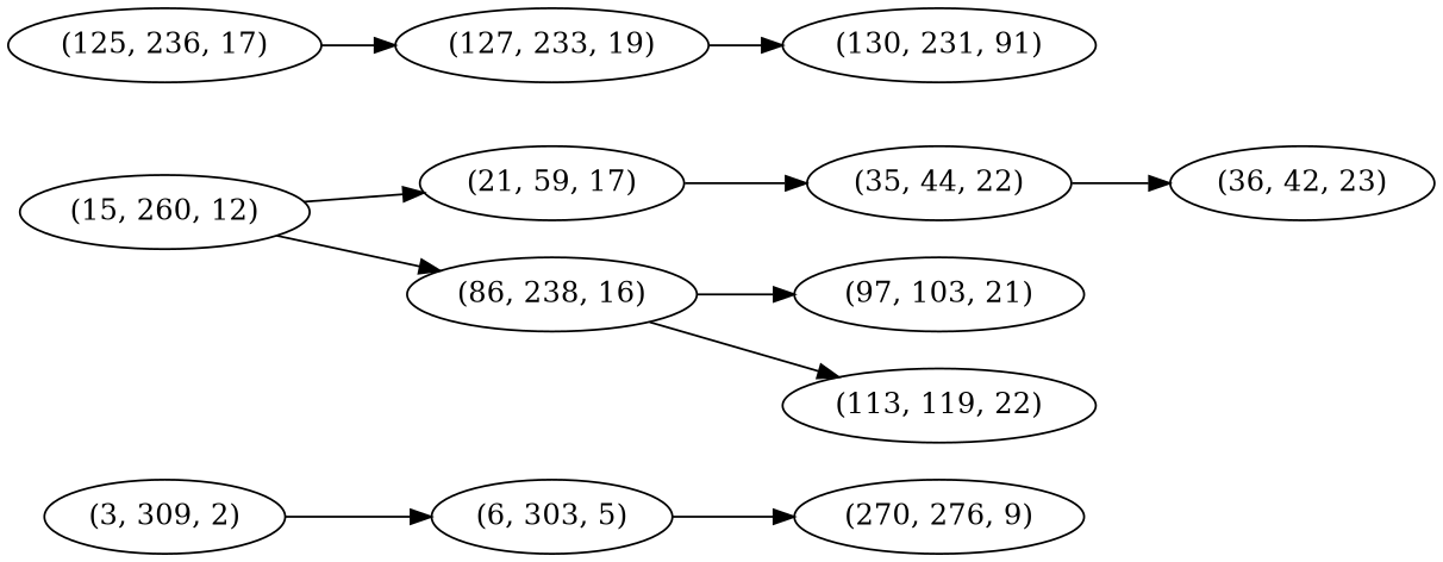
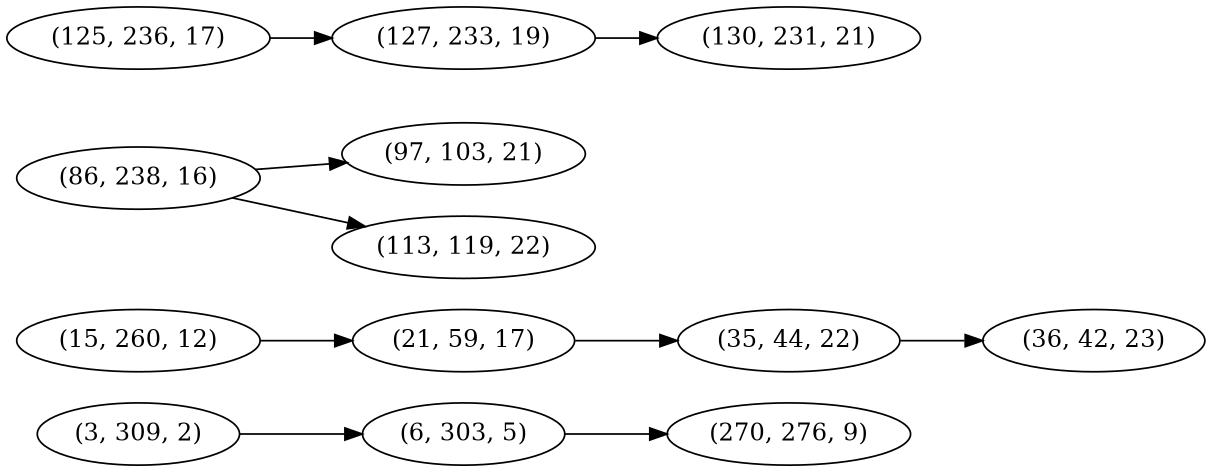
  digraph {
    rankdir=LR
    "(3, 309, 2)"
    "(6, 303, 5)"
    "(270, 276, 9)"
    "(15, 260, 12)"
    "(21, 59, 17)"
    "(86, 238, 16)"
    "(35, 44, 22)"
    "(97, 103, 21)"
    "(113, 119, 22)"
    "(36, 42, 23)"
    "(125, 236, 17)"
    "(127, 233, 19)"
-   "(130, 231, 21)" [label="(130, 231, 91)"]
+   "(130, 231, 21)"
    "(3, 309, 2)" -> "(6, 303, 5)"
    "(6, 303, 5)" -> "(270, 276, 9)"
    "(15, 260, 12)" -> "(21, 59, 17)"
-   "(15, 260, 12)" -> "(86, 238, 16)"
    "(21, 59, 17)" -> "(35, 44, 22)"
    "(86, 238, 16)" -> "(97, 103, 21)"
    "(86, 238, 16)" -> "(113, 119, 22)"
    "(35, 44, 22)" -> "(36, 42, 23)"
    "(125, 236, 17)" -> "(127, 233, 19)"
    "(127, 233, 19)" -> "(130, 231, 21)"
  }
